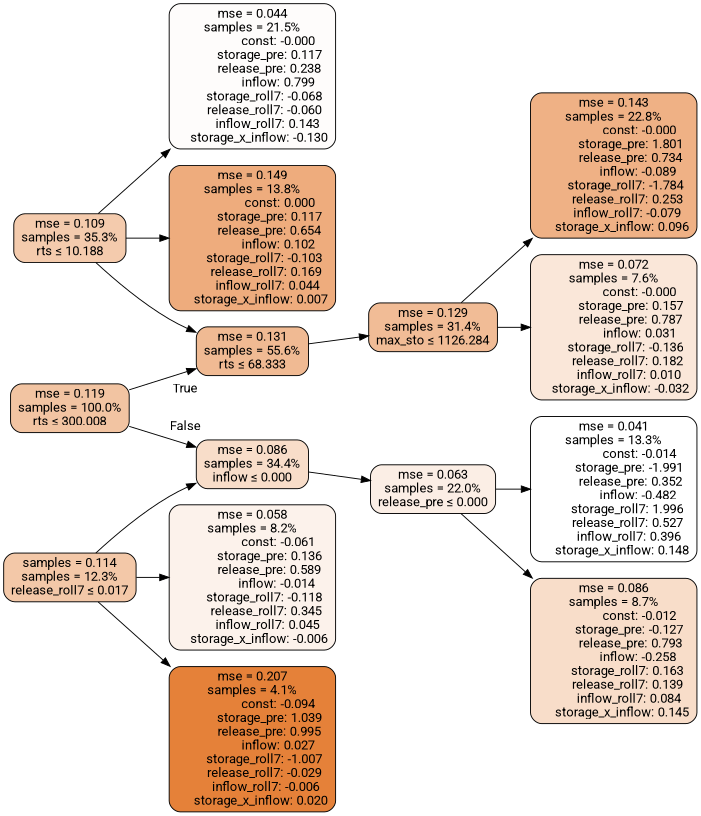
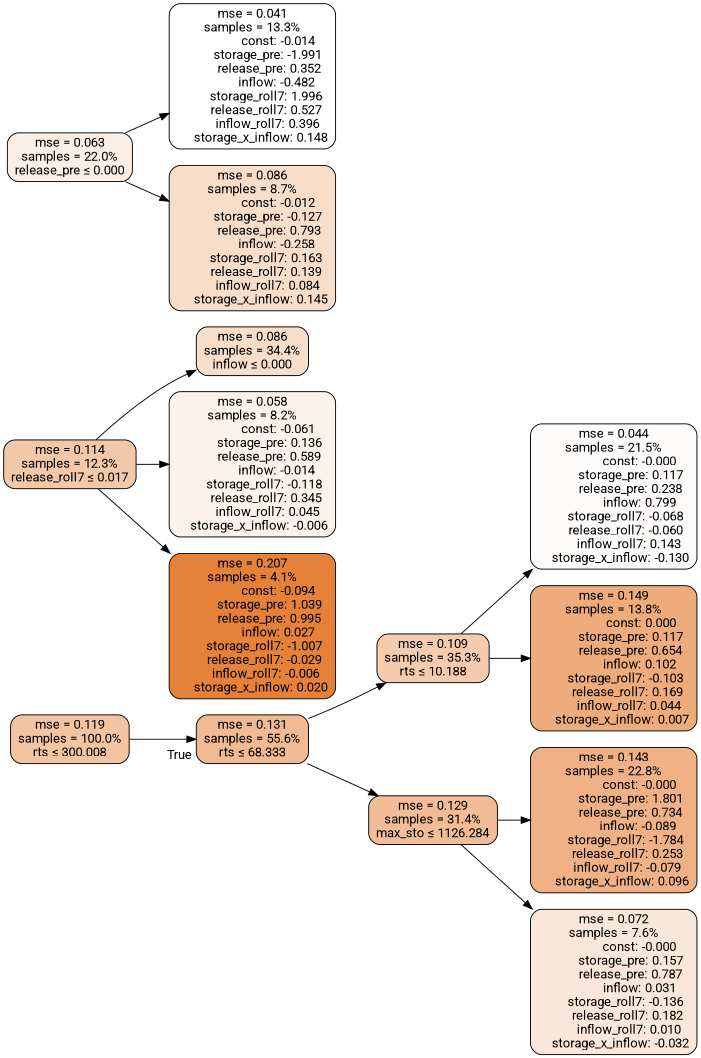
  digraph {
    fontname=Roboto
    rankdir=LR
    node [color=black fillcolor="#f8ddc9" fontname=Roboto shape=rectangle style="filled, rounded"]
    edge [fontname=Roboto]
    n1 [fillcolor="#f2c4a2" label="mse = 0.119\nsamples = 100.0%\nrts &le; 300.008"]
    n2 [fillcolor="#f0ba93" label="mse = 0.131\nsamples = 55.6%\nrts &le; 68.333"]
    n3 [label="mse = 0.086\nsamples = 34.4%\ninflow &le; 0.000"]
    n4 [fillcolor="#f4cbad" label="mse = 0.109\nsamples = 35.3%\nrts &le; 10.188"]
    n5 [fillcolor="#f1bc96" label="mse = 0.129\nsamples = 31.4%\nmax_sto &le; 1126.284"]
    n6 [fillcolor="#fbeee5" label="mse = 0.063\nsamples = 22.0%\nrelease_pre &le; 0.000"]
    n7 [fillcolor="#fefcfb" label="mse = 0.044\nsamples = 21.5%\n               const: -0.000\n          storage_pre: 0.117\n          release_pre: 0.238\n               inflow: 0.799\n       storage_roll7: -0.068\n       release_roll7: -0.060\n         inflow_roll7: 0.143\n    storage_x_inflow: -0.130"]
    n8 [fillcolor="#eeac7d" label="mse = 0.149\nsamples = 13.8%\n                const: 0.000\n          storage_pre: 0.117\n          release_pre: 0.654\n               inflow: 0.102\n       storage_roll7: -0.103\n        release_roll7: 0.169\n         inflow_roll7: 0.044\n     storage_x_inflow: 0.007"]
    n9 [fillcolor="#efb185" label="mse = 0.143\nsamples = 22.8%\n               const: -0.000\n          storage_pre: 1.801\n          release_pre: 0.734\n              inflow: -0.089\n       storage_roll7: -1.784\n        release_roll7: 0.253\n        inflow_roll7: -0.079\n     storage_x_inflow: 0.096"]
    n10 [fillcolor="#fae7d9" label="mse = 0.072\nsamples = 7.6%\n               const: -0.000\n          storage_pre: 0.157\n          release_pre: 0.787\n               inflow: 0.031\n       storage_roll7: -0.136\n        release_roll7: 0.182\n         inflow_roll7: 0.010\n    storage_x_inflow: -0.032"]
    n11 [fillcolor="#ffffff" label="mse = 0.041\nsamples = 13.3%\n               const: -0.014\n         storage_pre: -1.991\n          release_pre: 0.352\n              inflow: -0.482\n        storage_roll7: 1.996\n        release_roll7: 0.527\n         inflow_roll7: 0.396\n     storage_x_inflow: 0.148"]
    n12 [label="mse = 0.086\nsamples = 8.7%\n               const: -0.012\n         storage_pre: -0.127\n          release_pre: 0.793\n              inflow: -0.258\n        storage_roll7: 0.163\n        release_roll7: 0.139\n         inflow_roll7: 0.084\n     storage_x_inflow: 0.145"]
-   n13 [fillcolor="#f3c8a8" label="samples = 0.114\nsamples = 12.3%\nrelease_roll7 &le; 0.017"]
+   n13 [fillcolor="#f3c8a8" label="mse = 0.114\nsamples = 12.3%\nrelease_roll7 &le; 0.017"]
    n14 [fillcolor="#fcf2eb" label="mse = 0.058\nsamples = 8.2%\n               const: -0.061\n          storage_pre: 0.136\n          release_pre: 0.589\n              inflow: -0.014\n       storage_roll7: -0.118\n        release_roll7: 0.345\n         inflow_roll7: 0.045\n    storage_x_inflow: -0.006"]
    n15 [fillcolor="#e58139" label="mse = 0.207\nsamples = 4.1%\n               const: -0.094\n          storage_pre: 1.039\n          release_pre: 0.995\n               inflow: 0.027\n       storage_roll7: -1.007\n       release_roll7: -0.029\n        inflow_roll7: -0.006\n     storage_x_inflow: 0.020"]
    n1 -> n2 [headlabel=True labelangle=45 labeldistance=2.5]
-   n1 -> n3 [headlabel=False labelangle=-45 labeldistance=2.5]
-   n4 -> n2
+   n2 -> n4
    n2 -> n5
-   n3 -> n6
    n4 -> n7
    n4 -> n8
    n5 -> n9
    n5 -> n10
    n6 -> n11
    n6 -> n12
    n13 -> n3
    n13 -> n14
    n13 -> n15
  }
